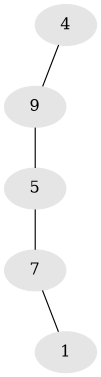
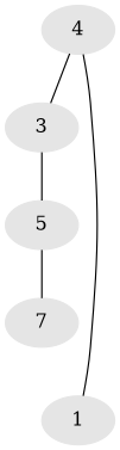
  graph {
    node [color=gray90 style=filled]
    n1 [label=4 super="+1+4+14"]
-   3 [super="+18" label=9]
+   3 [super="+18"]
    5 [super="+9+10+15+19"]
    7 [super="+13"]
    n5 [label=1 super="+12+20"]
    n1 -- 3
    3 -- 5
    5 -- 7
-   7 -- n5
+   n1 -- n5
  }
